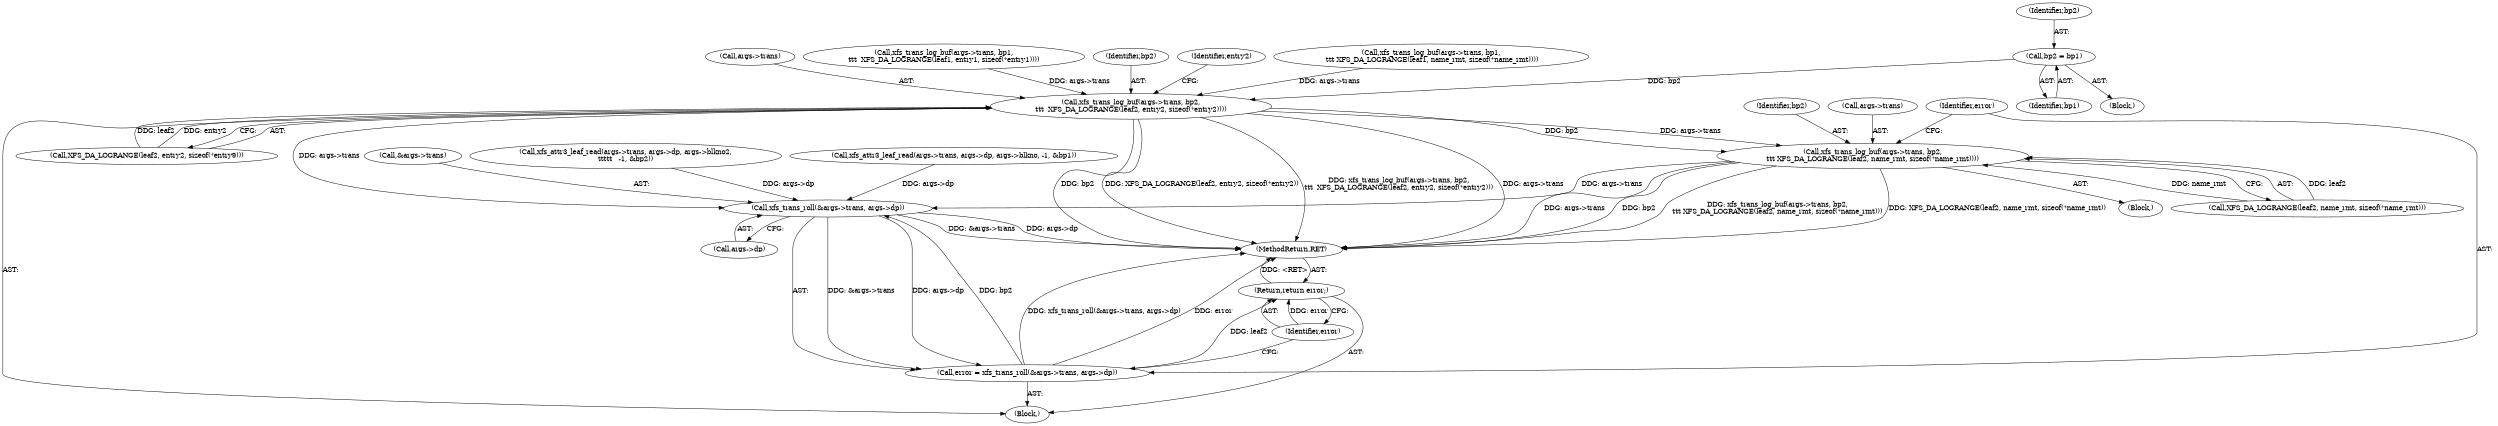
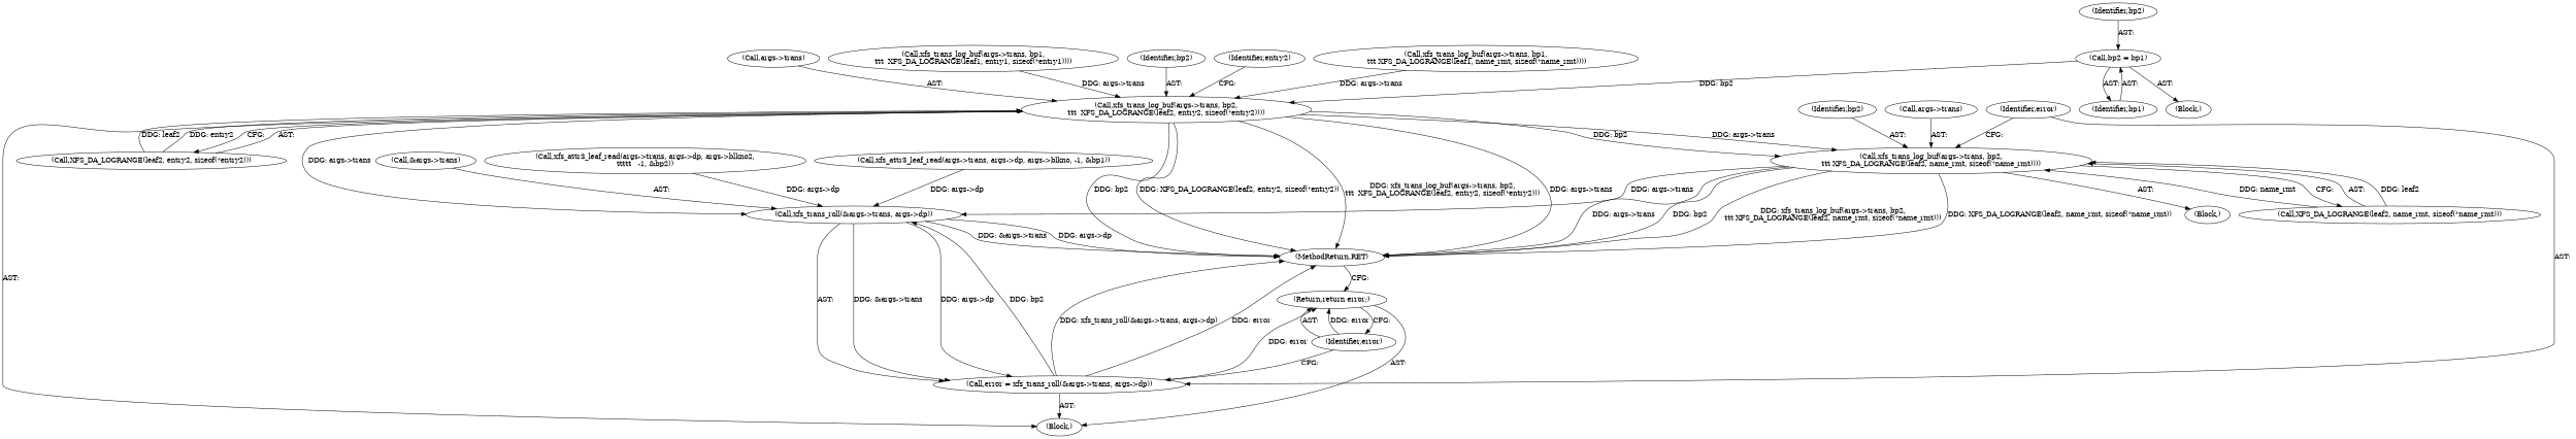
  digraph {
    n1 [label="(Call,bp2 = bp1)"]
    n2 [label="(Call,xfs_trans_log_buf(args->trans, bp2,\n\t\t\t  XFS_DA_LOGRANGE(leaf2, entry2, sizeof(*entry2))))"]
    n3 [label="(Identifier,bp1)"]
    n4 [label="(Block,)"]
    n5 [label="(Call,xfs_trans_log_buf(args->trans, bp2,\n\t\t\t XFS_DA_LOGRANGE(leaf2, name_rmt, sizeof(*name_rmt))))"]
    n6 [label="(Call,xfs_trans_roll(&args->trans, args->dp))"]
    n7 [label="(MethodReturn,RET)"]
-   n8 [label="(Call,XFS_DA_LOGRANGE(leaf2, entry2, sizeof(*entry9)))"]
+   n8 [label="(Call,XFS_DA_LOGRANGE(leaf2, entry2, sizeof(*entry2)))"]
    n9 [label="(Block,)"]
    n10 [label="(Block,)"]
    n11 [label="(Call,XFS_DA_LOGRANGE(leaf2, name_rmt, sizeof(*name_rmt)))"]
    n12 [label="(Call,error = xfs_trans_roll(&args->trans, args->dp))"]
-   n13 [label="(Call,args->dp)"]
    n14 [label="(Return,return error;)"]
    n15 [label="(Identifier,error)"]
    n16 [label="(Call,xfs_trans_log_buf(args->trans, bp1,\n \t\t\t XFS_DA_LOGRANGE(leaf1, name_rmt, sizeof(*name_rmt))))"]
    n17 [label="(Identifier,bp2)"]
    n18 [label="(Call,xfs_attr3_leaf_read(args->trans, args->dp, args->blkno, -1, &bp1))"]
    n19 [label="(Call,&args->trans)"]
    n20 [label="(Call,xfs_attr3_leaf_read(args->trans, args->dp, args->blkno2,\n\t\t\t\t\t   -1, &bp2))"]
    n21 [label="(Call,args->trans)"]
    n22 [label="(Identifier,error)"]
    n23 [label="(Call,xfs_trans_log_buf(args->trans, bp1,\n\t\t\t  XFS_DA_LOGRANGE(leaf1, entry1, sizeof(*entry1))))"]
    n24 [label="(Identifier,bp2)"]
    n25 [label="(Identifier,entry2)"]
    n26 [label="(Identifier,bp2)"]
    n27 [label="(Call,args->trans)"]
    n1 -> n2 [label="DDG: bp2"]
    n1 -> n3 [label="AST: "]
    n1 -> n4 [label="AST: "]
    n2 -> n5 [label="DDG: args->trans"]
    n2 -> n5 [label="DDG: bp2"]
    n2 -> n6 [label="DDG: args->trans"]
    n2 -> n7 [label="DDG: bp2"]
    n2 -> n7 [label="DDG: XFS_DA_LOGRANGE(leaf2, entry2, sizeof(*entry2))"]
    n2 -> n7 [label="DDG: xfs_trans_log_buf(args->trans, bp2,\n\t\t\t  XFS_DA_LOGRANGE(leaf2, entry2, sizeof(*entry2)))"]
    n2 -> n7 [label="DDG: args->trans"]
    n2 -> n8 [label="CFG: "]
    n2 -> n9 [label="AST: "]
    n3 -> n1 [label="AST: "]
    n5 -> n6 [label="DDG: args->trans"]
    n5 -> n7 [label="DDG: args->trans"]
    n5 -> n7 [label="DDG: bp2"]
    n5 -> n7 [label="DDG: xfs_trans_log_buf(args->trans, bp2,\n\t\t\t XFS_DA_LOGRANGE(leaf2, name_rmt, sizeof(*name_rmt)))"]
    n5 -> n7 [label="DDG: XFS_DA_LOGRANGE(leaf2, name_rmt, sizeof(*name_rmt))"]
    n5 -> n10 [label="AST: "]
    n5 -> n11 [label="CFG: "]
    n6 -> n7 [label="DDG: &args->trans"]
    n6 -> n7 [label="DDG: args->dp"]
    n6 -> n12 [label="AST: "]
    n6 -> n12 [label="DDG: &args->trans"]
    n6 -> n12 [label="DDG: args->dp"]
-   n6 -> n13 [label="CFG: "]
-   n7 -> n14 [label="AST: "]
+   n7 -> n14 [label="CFG: "]
    n8 -> n2 [label="AST: "]
    n8 -> n2 [label="DDG: leaf2"]
    n8 -> n2 [label="DDG: entry2"]
    n11 -> n5 [label="AST: "]
    n11 -> n5 [label="DDG: leaf2"]
    n11 -> n5 [label="DDG: name_rmt"]
    n12 -> n6 [label="DDG: bp2"]
    n12 -> n7 [label="DDG: xfs_trans_roll(&args->trans, args->dp)"]
    n12 -> n7 [label="DDG: error"]
    n12 -> n9 [label="AST: "]
-   n12 -> n14 [label="DDG: leaf2"]
-   n13 -> n6 [label="AST: "]
-   n14 -> n7 [label="DDG: <RET>"]
+   n12 -> n14 [label="DDG: error"]
    n14 -> n9 [label="AST: "]
    n14 -> n15 [label="CFG: "]
    n15 -> n12 [label="CFG: "]
    n15 -> n14 [label="AST: "]
    n15 -> n14 [label="DDG: error"]
    n16 -> n2 [label="DDG: args->trans"]
    n17 -> n1 [label="AST: "]
    n18 -> n6 [label="DDG: args->dp"]
    n19 -> n6 [label="AST: "]
    n20 -> n6 [label="DDG: args->dp"]
    n21 -> n2 [label="AST: "]
    n22 -> n5 [label="CFG: "]
    n22 -> n12 [label="AST: "]
    n23 -> n2 [label="DDG: args->trans"]
    n24 -> n2 [label="AST: "]
    n25 -> n2 [label="CFG: "]
    n26 -> n5 [label="AST: "]
    n27 -> n5 [label="AST: "]
  }
